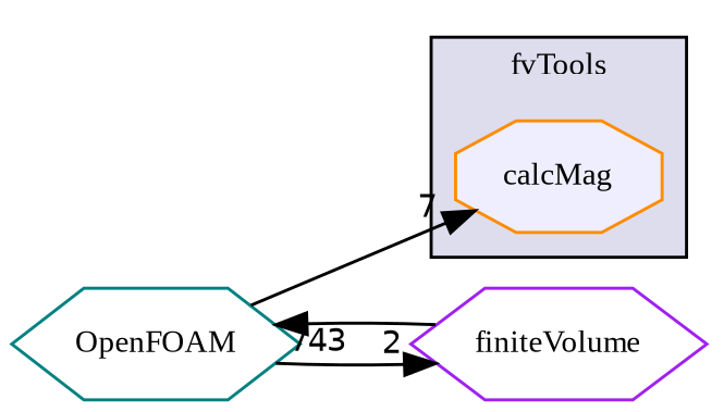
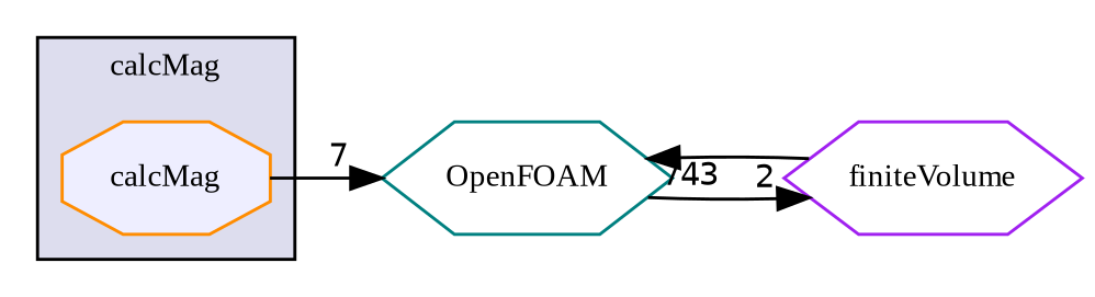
  digraph {
    compound=true
    fontname="Liberation Serif"
    rankdir=LR
    node [fontname="Liberation Serif" fontsize=10 shape=hexagon]
    edge [fontname="Liberation Serif" labeldistance=1.5 labelfontname=Helvetica labelfontsize=10 style=solid]
    n1 [color=darkorange fillcolor="#eeeeff" label=calcMag pencolor=black shape=octagon style=filled]
    n2 [color=teal label=OpenFOAM]
    n3 [color=purple label=finiteVolume]
    subgraph cluster_1 {
      bgcolor="#ddddee"
      fontsize=10
-     label=fvTools
+     label=calcMag
      pencolor=black
      n1
    }
-   n2 -> n1 [headlabel=7]
+   n1 -> n2 [headlabel=7]
    n2 -> n3 [headlabel=2]
    n3 -> n2 [headlabel=743]
  }
